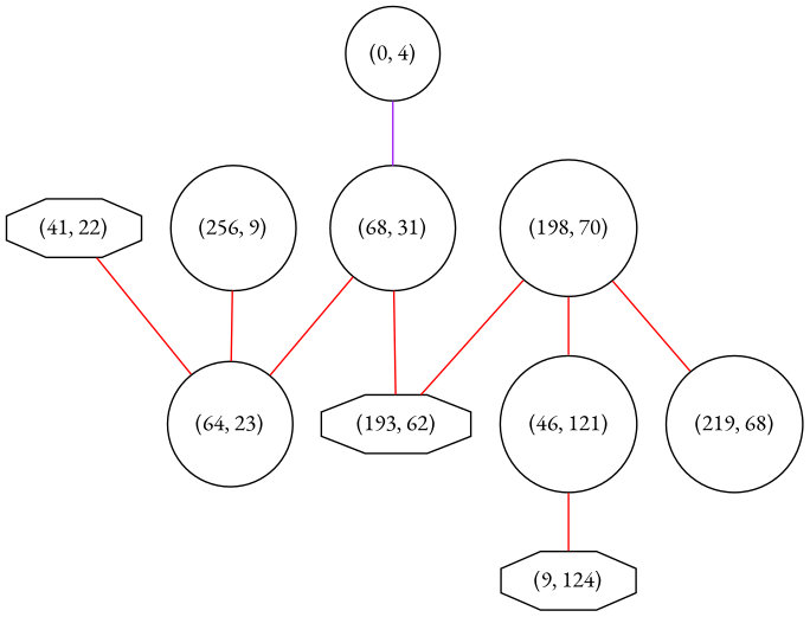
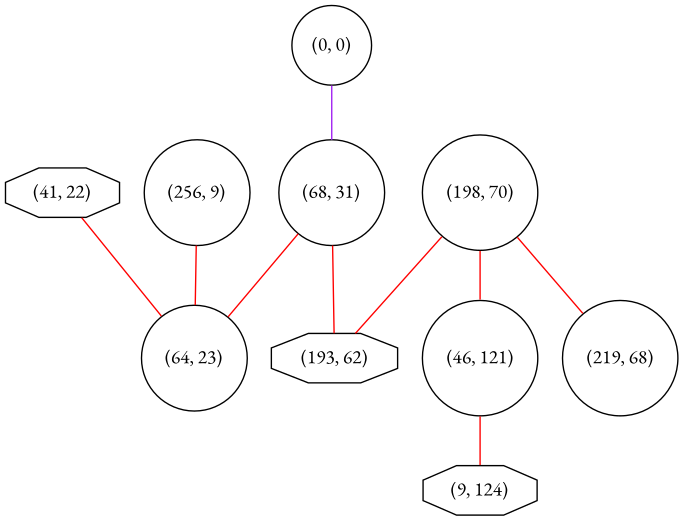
  graph {
    fontname="EB Garamond"
    node [fontname="EB Garamond" shape=circle]
    edge [color=red fontname="EB Garamond" weight=1]
-   "(0, 0)" [label="(0, 4)"]
+   "(0, 0)"
    "(68, 31)"
    "(41, 22)" [shape=octagon]
    "(64, 23)"
    "(198, 70)"
    "(46, 121)"
    "(219, 68)"
    "(193, 62)" [shape=octagon]
    "(9, 124)" [shape=octagon]
    "(256, 9)"
    "(0, 0)" -- "(68, 31)" [color=purple weight=4]
    "(68, 31)" -- "(64, 23)"
    "(68, 31)" -- "(193, 62)"
    "(41, 22)" -- "(64, 23)"
    "(198, 70)" -- "(46, 121)"
    "(198, 70)" -- "(219, 68)"
    "(198, 70)" -- "(193, 62)"
    "(46, 121)" -- "(9, 124)"
    "(256, 9)" -- "(64, 23)"
  }
